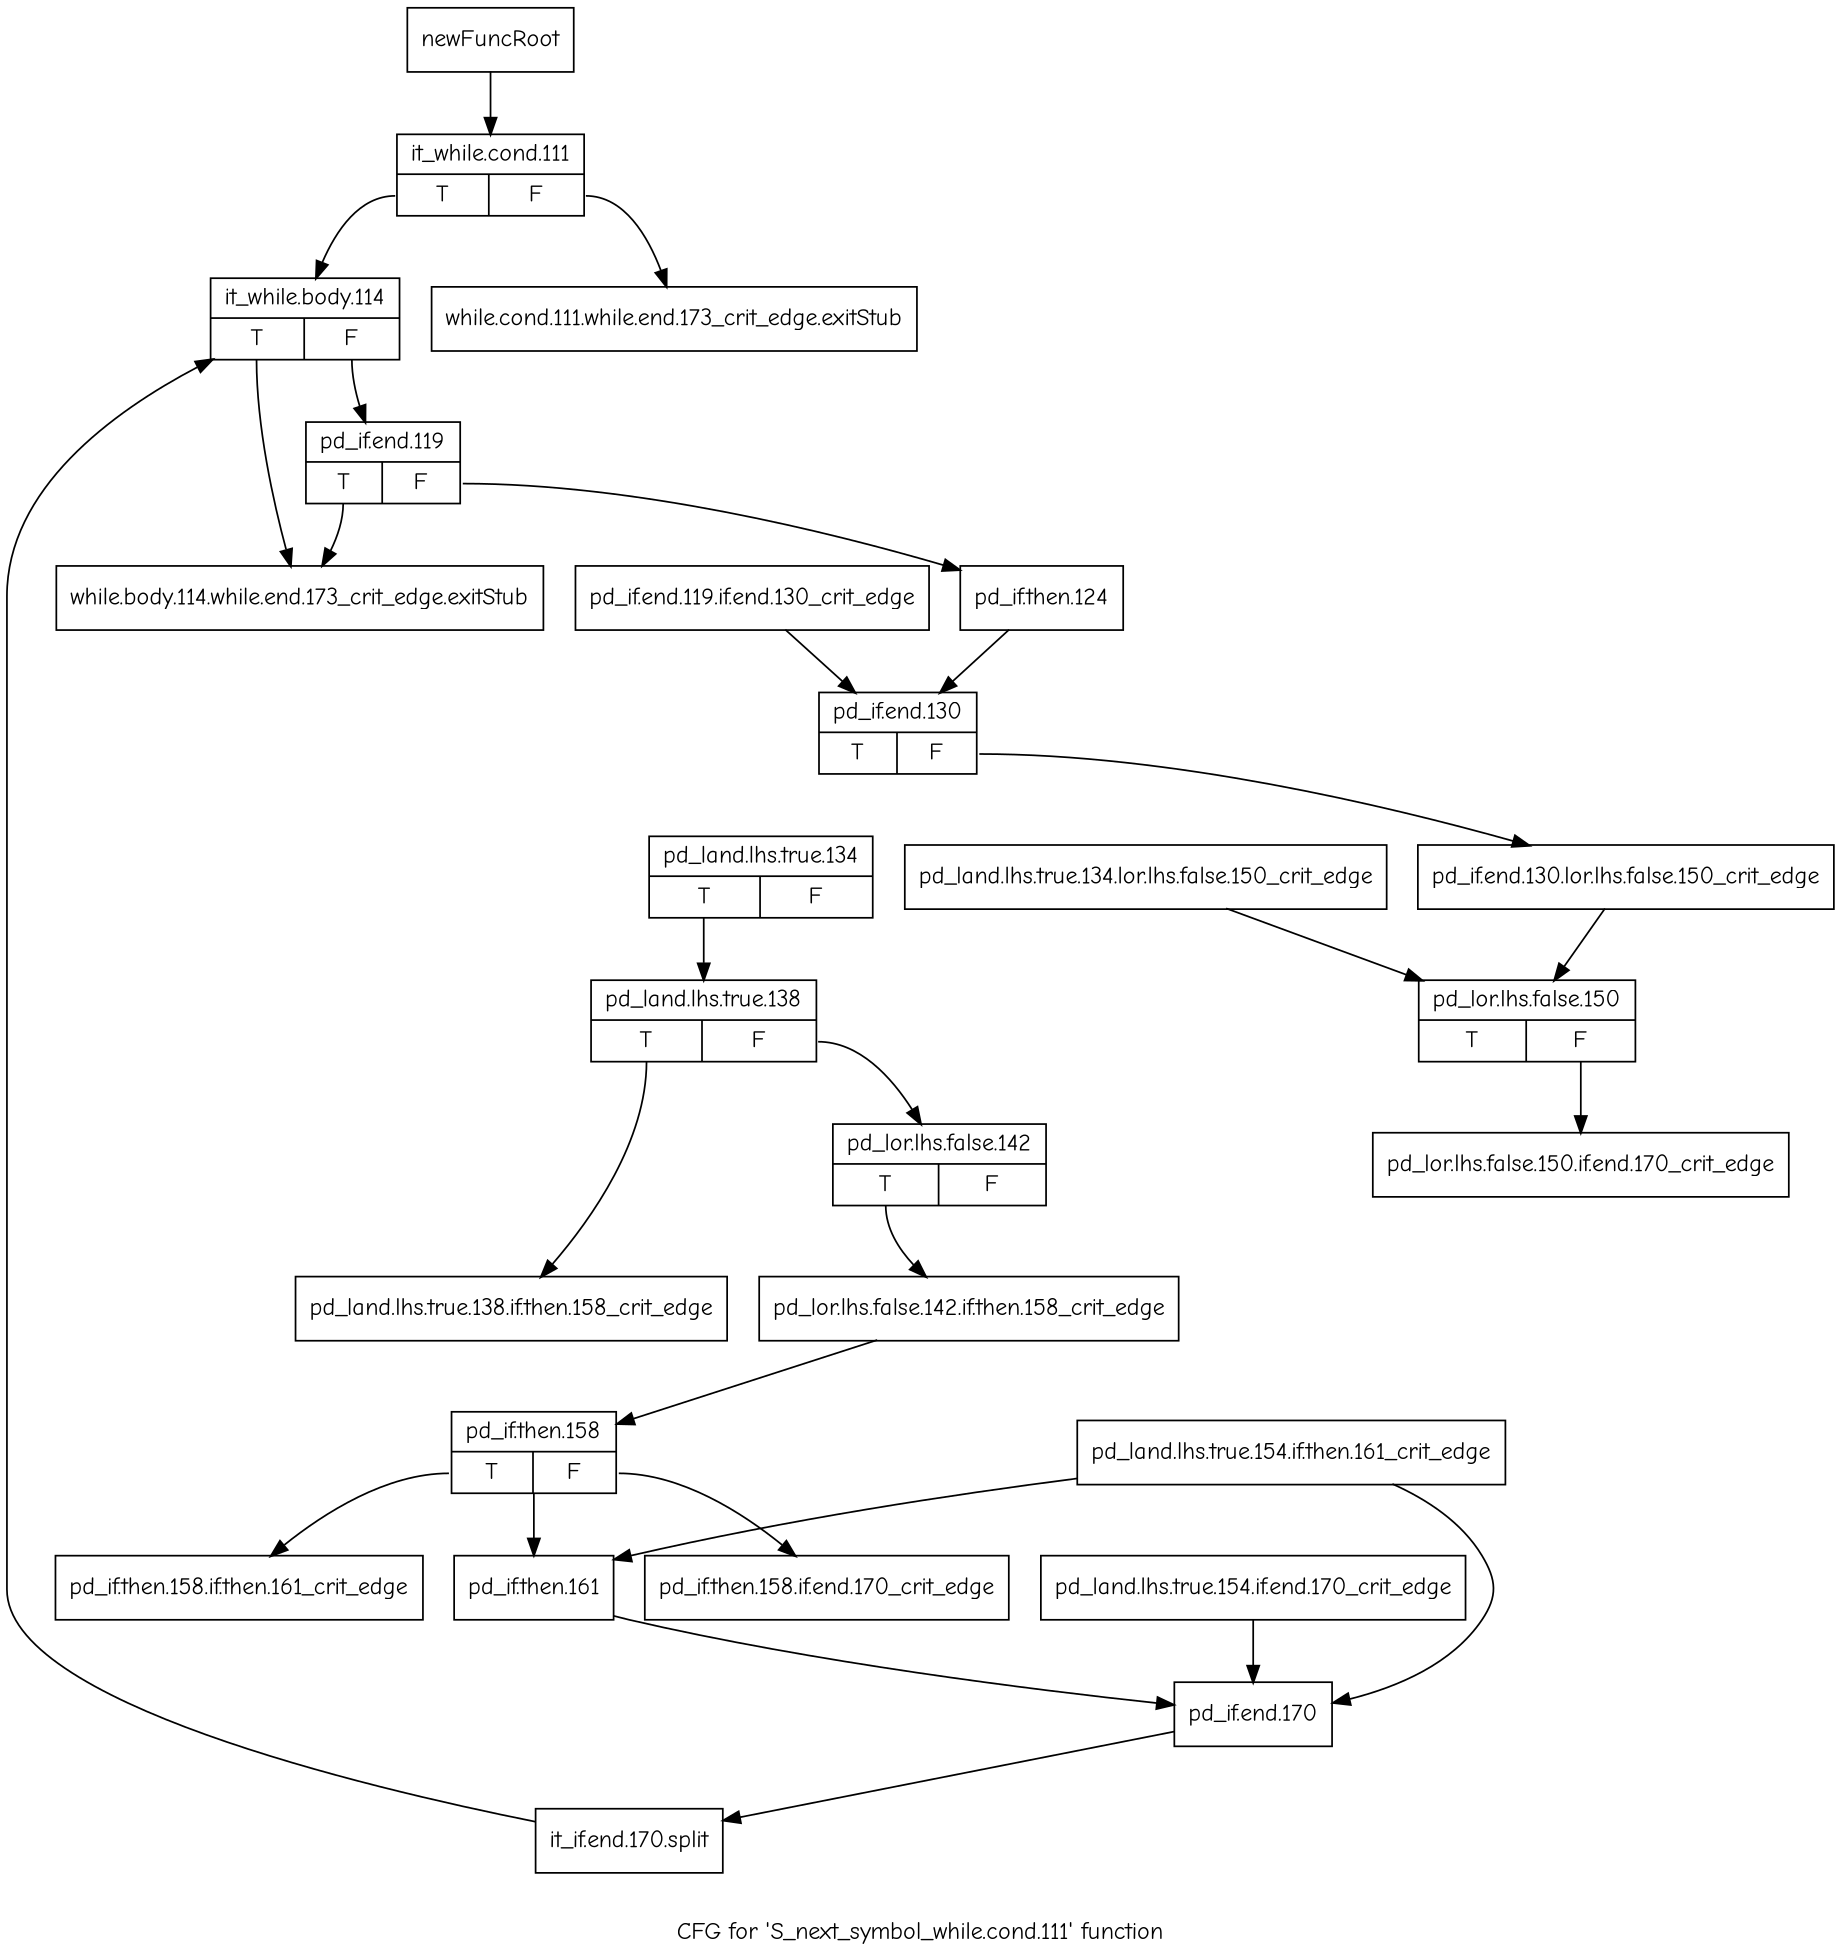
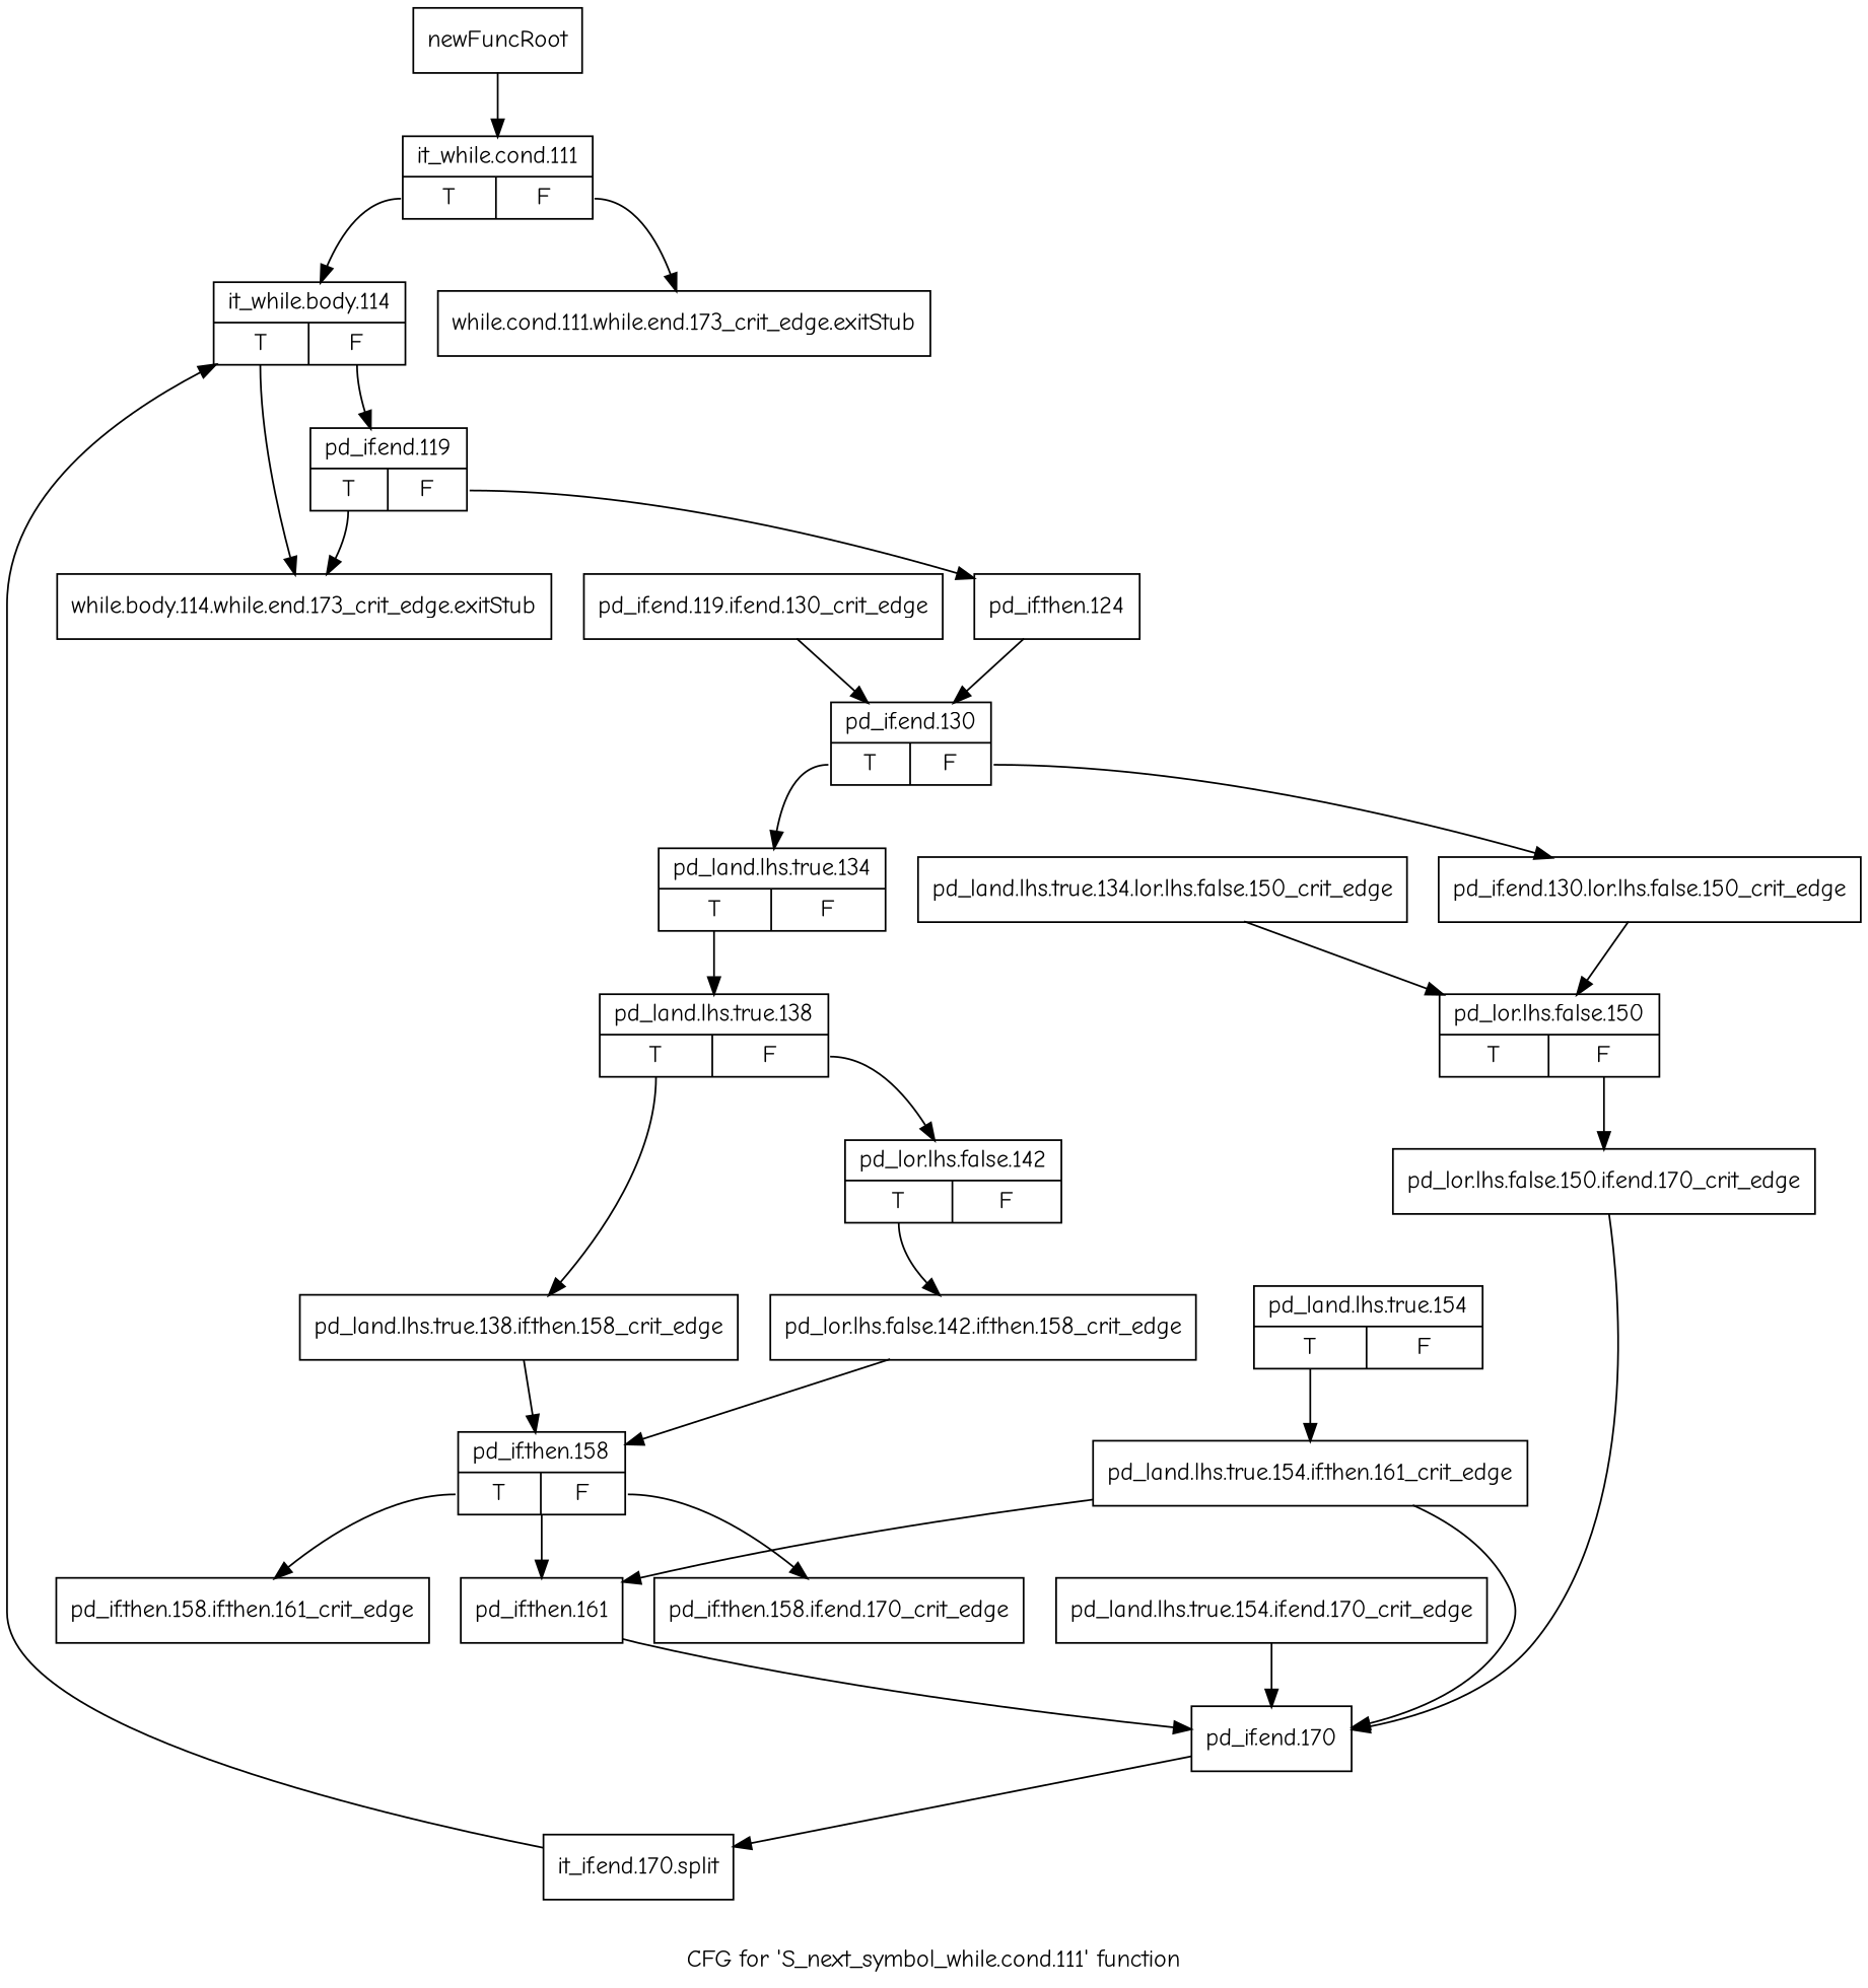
  digraph {
    fontname="Comic Neue"
    label="CFG for 'S_next_symbol_while.cond.111' function"
    node [fontname="Comic Neue" shape=record]
    edge [fontname="Comic Neue"]
    n1 [label="{newFuncRoot}"]
    n2 [label="{it_while.cond.111|{<s0>T|<s1>F}}"]
    n3 [label="{while.cond.111.while.end.173_crit_edge.exitStub}"]
    n4 [label="{it_while.body.114|{<s0>T|<s1>F}}"]
    n5 [label="{while.body.114.while.end.173_crit_edge.exitStub}"]
    n6 [label="{pd_if.end.119|{<s0>T|<s1>F}}"]
    n7 [label="{pd_if.then.124}"]
    n8 [label="{pd_if.end.119.if.end.130_crit_edge}"]
    n9 [label="{pd_if.end.130|{<s0>T|<s1>F}}"]
    n10 [label="{pd_land.lhs.true.134|{<s0>T|<s1>F}}"]
    n11 [label="{pd_if.end.130.lor.lhs.false.150_crit_edge}"]
    n12 [label="{pd_land.lhs.true.138|{<s0>T|<s1>F}}"]
    n13 [label="{pd_lor.lhs.false.150|{<s0>T|<s1>F}}"]
    n14 [label="{pd_land.lhs.true.138.if.then.158_crit_edge}"]
    n15 [label="{pd_lor.lhs.false.142|{<s0>T|<s1>F}}"]
    n16 [label="{pd_land.lhs.true.134.lor.lhs.false.150_crit_edge}"]
    n17 [label="{pd_lor.lhs.false.150.if.end.170_crit_edge}"]
+   n18 [label="{pd_land.lhs.true.154|{<s0>T|<s1>F}}"]
    n19 [label="{pd_land.lhs.true.154.if.then.161_crit_edge}"]
    n20 [label="{pd_if.end.170}"]
    n21 [label="{pd_if.then.158|{<s0>T|<s1>F}}"]
    n22 [label="{pd_lor.lhs.false.142.if.then.158_crit_edge}"]
    n23 [label="{pd_if.then.161}"]
    n24 [label="{pd_if.then.158.if.then.161_crit_edge}"]
    n25 [label="{pd_if.then.158.if.end.170_crit_edge}"]
    n26 [label="{pd_land.lhs.true.154.if.end.170_crit_edge}"]
    n27 [label="{it_if.end.170.split}"]
    n1 -> n2
    n2 -> n3 [tailport=s1]
    n2 -> n4 [tailport=s0]
    n4 -> n5 [tailport=s0]
    n4 -> n6 [tailport=s1]
    n6 -> n5 [tailport=s0]
    n6 -> n7 [tailport=s1]
    n7 -> n9
    n8 -> n9
+   n9 -> n10 [tailport=s0]
    n9 -> n11 [tailport=s1]
    n10 -> n12 [tailport=s0]
    n11 -> n13
    n12 -> n14 [tailport=s0]
    n12 -> n15 [tailport=s1]
    n13 -> n17 [tailport=s1]
+   n14 -> n21
    n15 -> n22 [tailport=s0]
    n16 -> n13
+   n17 -> n20
+   n18 -> n19 [tailport=s0]
    n19 -> n20
    n19 -> n23
    n20 -> n27
    n21 -> n23
    n21 -> n24 [tailport=s0]
    n21 -> n25 [tailport=s1]
    n22 -> n21
    n23 -> n20
    n26 -> n20
    n27 -> n4
  }
